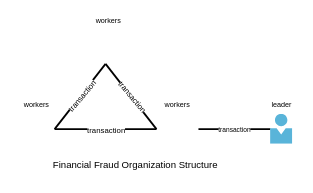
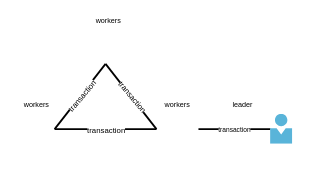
  <mxCell id="0" />
  <mxCell id="1" parent="0" />
  <mxCell id="2" value="" style="shape=image;html=1;verticalAlign=top;verticalLabelPosition=bottom;labelBackgroundColor=#ffffff;imageAspect=0;aspect=fixed;image=https://cdn1.iconfinder.com/data/icons/business-and-finance-20/200/vector_65_02-128.png" parent="1" vertex="1"><mxGeometry x="140" y="36" width="70" height="70" as="geometry" /></mxCell>
  <mxCell id="3" style="rounded=0;orthogonalLoop=1;jettySize=auto;html=1;entryX=1;entryY=0.5;entryDx=0;entryDy=0;startArrow=none;startFill=0;exitX=0.5;exitY=1;exitDx=0;exitDy=0;strokeWidth=3;endArrow=none;endFill=0;" parent="1" source="7" target="10" edge="1"><mxGeometry relative="1" as="geometry"><mxPoint x="170" y="110" as="sourcePoint" /></mxGeometry></mxCell>
  <mxCell id="4" value="transaction" style="edgeLabel;html=1;align=center;verticalAlign=middle;resizable=0;points=[];rotation=-50;fontSize=13;" vertex="1" connectable="0" parent="3"><mxGeometry x="0.028" y="5" relative="1" as="geometry"><mxPoint y="-5" as="offset" /></mxGeometry></mxCell>
  <mxCell id="5" style="rounded=0;orthogonalLoop=1;jettySize=auto;html=1;exitX=0.5;exitY=1;exitDx=0;exitDy=0;entryX=0;entryY=0.5;entryDx=0;entryDy=0;strokeWidth=3;endArrow=none;endFill=0;" edge="1" parent="1" source="7" target="13"><mxGeometry relative="1" as="geometry" /></mxCell>
  <mxCell id="6" value="transaction" style="edgeLabel;html=1;align=center;verticalAlign=middle;resizable=0;points=[];rotation=50;fontSize=13;" vertex="1" connectable="0" parent="5"><mxGeometry x="-0.148" y="2" relative="1" as="geometry"><mxPoint x="7" y="9" as="offset" /></mxGeometry></mxCell>
  <mxCell id="7" value="" style="shape=image;html=1;verticalAlign=top;verticalLabelPosition=bottom;labelBackgroundColor=#ffffff;imageAspect=0;aspect=fixed;image=https://cdn1.iconfinder.com/data/icons/business-and-finance-20/200/vector_65_02-128.png" parent="1" vertex="1"><mxGeometry x="140" y="36" width="70" height="70" as="geometry" /></mxCell>
  <mxCell id="8" style="edgeStyle=orthogonalEdgeStyle;rounded=0;orthogonalLoop=1;jettySize=auto;html=1;endArrow=none;endFill=0;strokeWidth=3;" edge="1" parent="1" source="10" target="13"><mxGeometry relative="1" as="geometry" /></mxCell>
  <mxCell id="9" value="transaction" style="edgeLabel;html=1;align=center;verticalAlign=middle;resizable=0;points=[];fontSize=13;" vertex="1" connectable="0" parent="8"><mxGeometry x="-0.188" y="-1" relative="1" as="geometry"><mxPoint x="16" as="offset" /></mxGeometry></mxCell>
  <mxCell id="10" value="" style="shape=image;html=1;verticalAlign=top;verticalLabelPosition=bottom;labelBackgroundColor=#ffffff;imageAspect=0;aspect=fixed;image=https://cdn1.iconfinder.com/data/icons/business-and-finance-20/200/vector_65_02-128.png" parent="1" vertex="1"><mxGeometry x="20" y="180" width="70" height="70" as="geometry" /></mxCell>
  <mxCell id="11" style="edgeStyle=orthogonalEdgeStyle;rounded=0;orthogonalLoop=1;jettySize=auto;html=1;exitX=1;exitY=0.5;exitDx=0;exitDy=0;strokeWidth=3;endArrow=none;endFill=0;" edge="1" parent="1" source="13" target="14"><mxGeometry relative="1" as="geometry" /></mxCell>
  <mxCell id="12" value="transaction" style="edgeLabel;html=1;align=center;verticalAlign=middle;resizable=0;points=[];" vertex="1" connectable="0" parent="11"><mxGeometry x="-0.06" y="-1" relative="1" as="geometry"><mxPoint x="3" y="-1" as="offset" /></mxGeometry></mxCell>
  <mxCell id="13" value="" style="shape=image;html=1;verticalAlign=top;verticalLabelPosition=bottom;labelBackgroundColor=#ffffff;imageAspect=0;aspect=fixed;image=https://cdn1.iconfinder.com/data/icons/business-and-finance-20/200/vector_65_02-128.png" parent="1" vertex="1"><mxGeometry x="260" y="180" width="70" height="70" as="geometry" /></mxCell>
  <mxCell id="14" value="" style="image;sketch=0;aspect=fixed;html=1;points=[];align=center;fontSize=12;image=img/lib/mscae/Person.svg;" parent="1" vertex="1"><mxGeometry x="450" y="190" width="37" height="50" as="geometry" /></mxCell>
- <mxCell id="15" value="Financial Fraud Organization Structure" style="text;html=1;strokeColor=none;fillColor=none;align=center;verticalAlign=middle;whiteSpace=wrap;rounded=0;strokeWidth=5;fontSize=16;" vertex="1" parent="1"><mxGeometry x="70" y="250" width="310" height="50" as="geometry" /></mxCell>
- <mxCell id="16" value="leader" style="text;html=1;strokeColor=none;fillColor=none;align=center;verticalAlign=middle;whiteSpace=wrap;rounded=0;" vertex="1" parent="1"><mxGeometry x="438.5" y="160" width="60" height="30" as="geometry" /></mxCell>
+ <mxCell id="16" value="leader" style="text;html=1;strokeColor=none;fillColor=none;align=center;verticalAlign=middle;whiteSpace=wrap;rounded=0;" vertex="1" parent="1"><mxGeometry x="373.5" y="160" width="60" height="30" as="geometry" /></mxCell>
  <mxCell id="17" value="workers" style="text;html=1;strokeColor=none;fillColor=none;align=center;verticalAlign=middle;whiteSpace=wrap;rounded=0;" vertex="1" parent="1"><mxGeometry x="150" y="20" width="60" height="30" as="geometry" /></mxCell>
  <mxCell id="18" value="workers" style="text;html=1;strokeColor=none;fillColor=none;align=center;verticalAlign=middle;whiteSpace=wrap;rounded=0;" vertex="1" parent="1"><mxGeometry x="30" y="160" width="60" height="30" as="geometry" /></mxCell>
  <mxCell id="19" value="workers" style="text;html=1;strokeColor=none;fillColor=none;align=center;verticalAlign=middle;whiteSpace=wrap;rounded=0;" vertex="1" parent="1"><mxGeometry x="265" y="160" width="60" height="30" as="geometry" /></mxCell>
